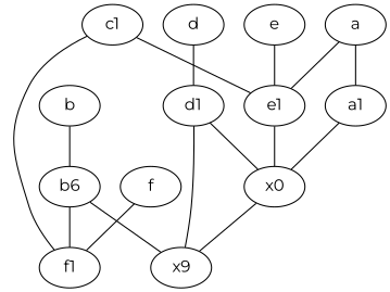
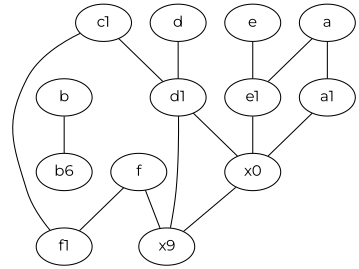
  graph {
    fontname=Montserrat
    node [fontname=Montserrat labelfontsize=50]
    edge [fontname=Montserrat]
    c1
    f1
    d1
    n4 [label=b6]
    b
    n6 [label=x9]
    f
    x0
    d
    a
    a1
    e1
    e
    c1 -- f1
-   c1 -- e1
+   c1 -- d1
    d1 -- n6
    d1 -- x0
-   n4 -- f1
-   n4 -- n6
+   f -- n6
    b -- n4
    f -- f1
    x0 -- n6
    d -- d1
    a -- a1
    a -- e1
    a1 -- x0
    e1 -- x0
    e -- e1
  }
